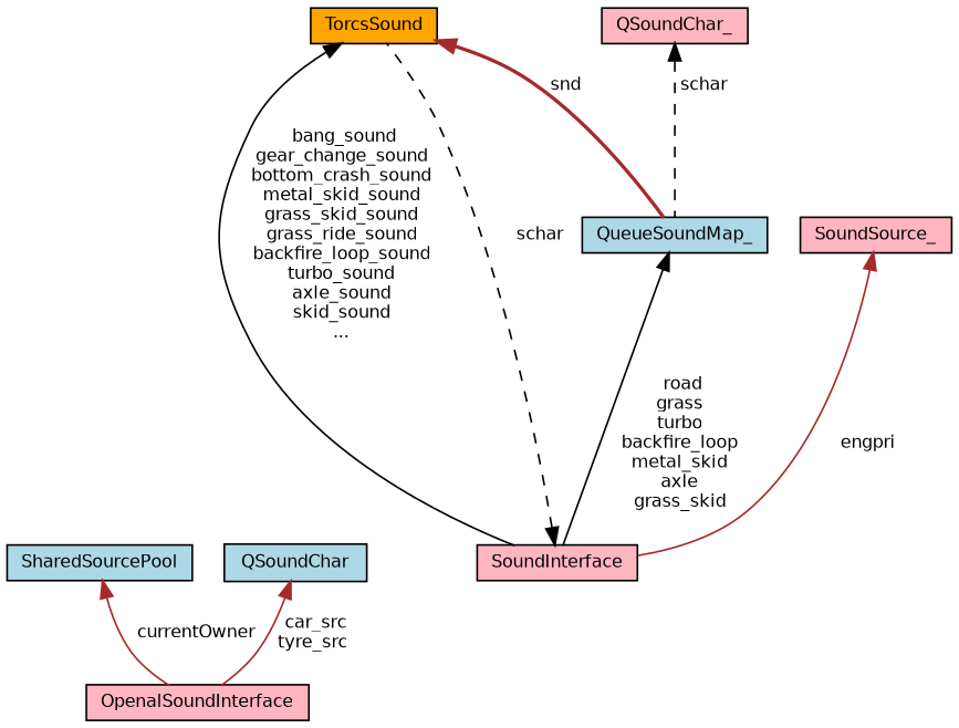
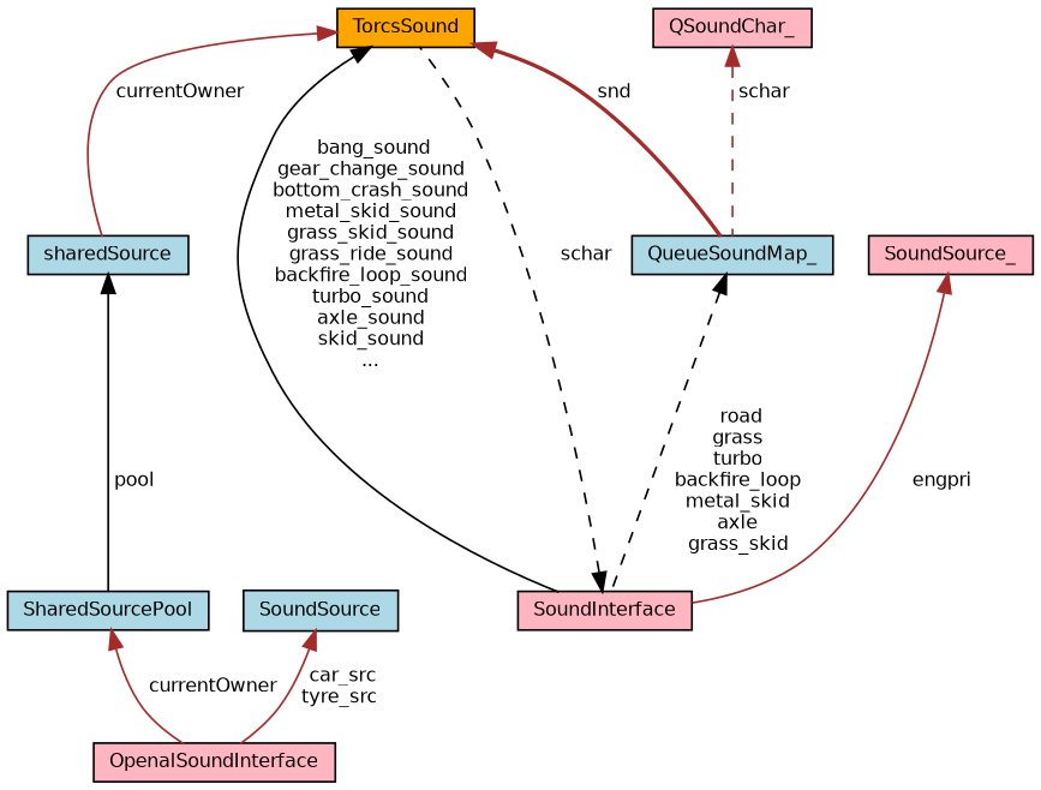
  digraph {
    node [color=black fillcolor=lightpink fontname=Helvetica fontsize=10 shape=record style=filled]
    edge [color=brown dir=back fontname=Helvetica fontsize=10 labelfontname=Helvetica labelfontsize=10 style=solid]
    n1 [fontcolor=black height=0.2 label=OpenalSoundInterface width=0.4]
    n2 [height=0.2 label=SoundInterface width=0.4]
    n3 [fillcolor=orange height=0.2 label=TorcsSound width=0.4]
    n4 [fillcolor=lightblue height=0.2 label=QueueSoundMap_ width=0.4]
+   n5 [fillcolor=lightblue height=0.2 label=sharedSource width=0.4]
    n6 [height=0.2 label=SoundSource_ width=0.4]
    n7 [fillcolor=lightblue height=0.2 label=SharedSourcePool width=0.4]
    n8 [height=0.2 label=QSoundChar_ width=0.4]
-   n9 [fillcolor=lightblue height=0.2 label=QSoundChar width=0.4]
+   n9 [fillcolor=lightblue height=0.2 label=SoundSource width=0.4]
    n2 -> n3 [color=black label=" schar" style=dashed]
    n3 -> n2 [color=black label=" bang_sound\ngear_change_sound\nbottom_crash_sound\nmetal_skid_sound\ngrass_skid_sound\ngrass_ride_sound\nbackfire_loop_sound\nturbo_sound\naxle_sound\nskid_sound\n..."]
    n3 -> n4 [label=" snd" style=bold]
-   n4 -> n2 [color=black label=" road\ngrass\nturbo\nbackfire_loop\nmetal_skid\naxle\ngrass_skid"]
+   n3 -> n5 [label=" currentOwner"]
+   n4 -> n2 [color=black label=" road\ngrass\nturbo\nbackfire_loop\nmetal_skid\naxle\ngrass_skid" style=dashed]
+   n5 -> n7 [color=black label=" pool"]
    n6 -> n2 [label=" engpri"]
    n7 -> n1 [label=" currentOwner"]
-   n8 -> n4 [color=black label=" schar" style=dashed]
+   n8 -> n4 [label=" schar" style=dashed]
    n9 -> n1 [label=" car_src\ntyre_src"]
  }
